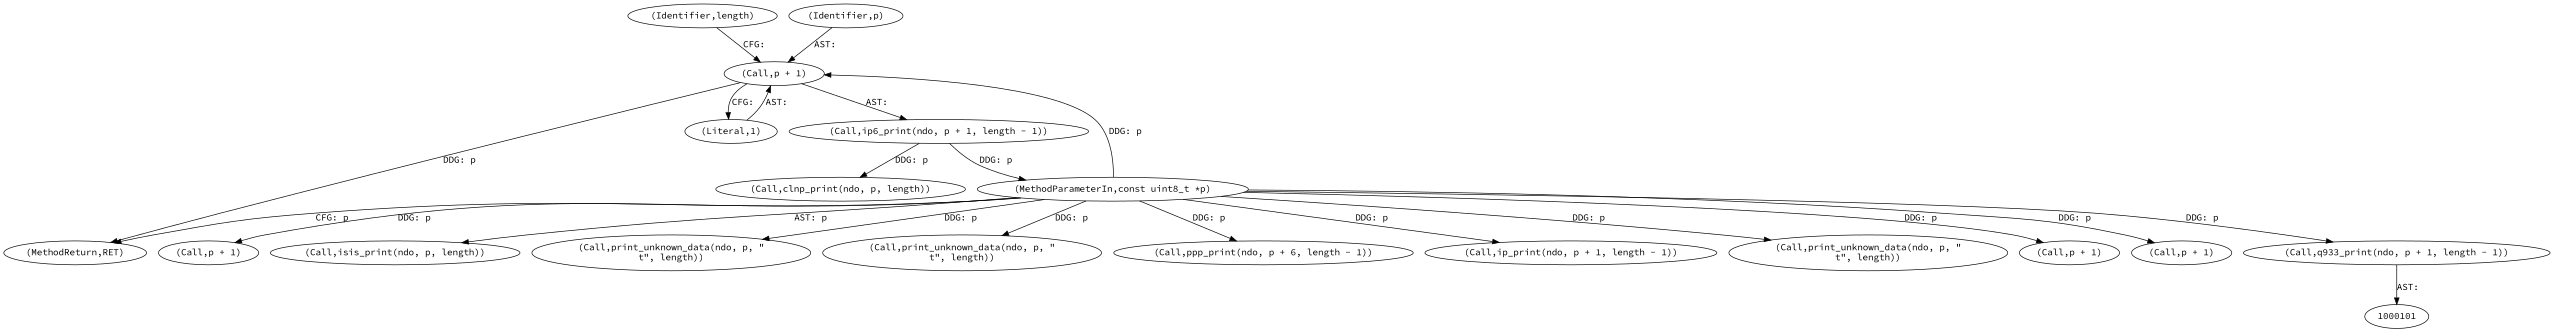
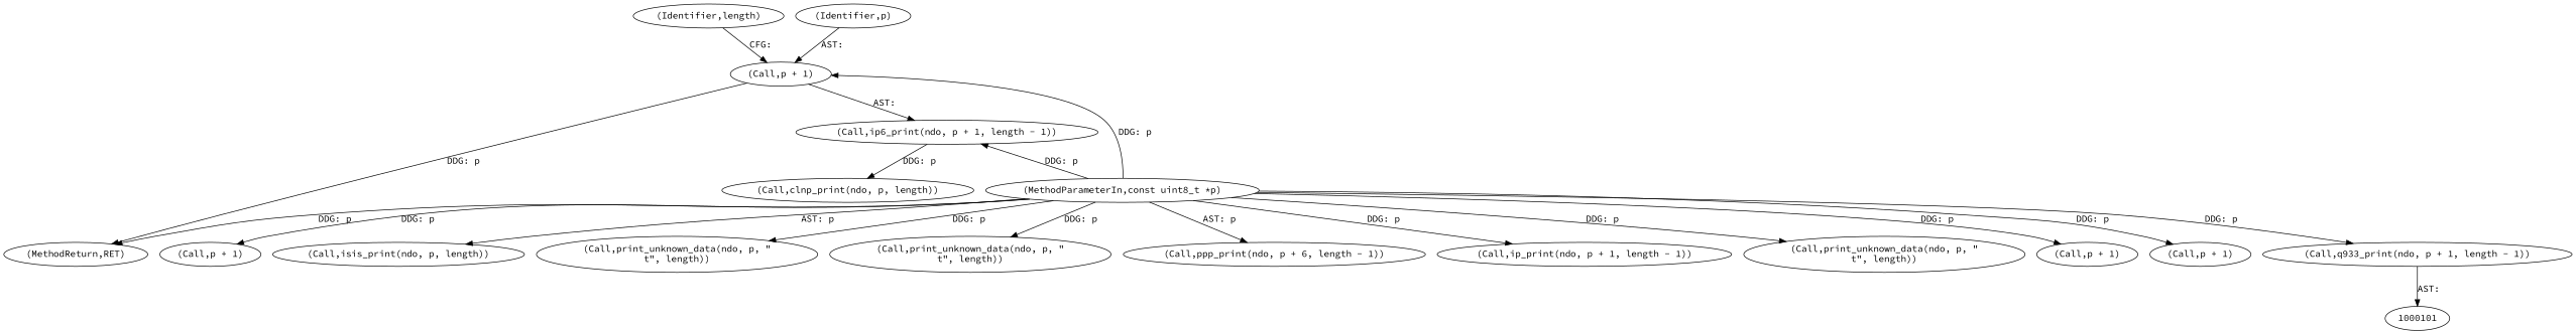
  digraph {
    fontname="Source Code Pro"
    node [fontname="Source Code Pro"]
    edge [fontname="Source Code Pro"]
    n1 [label="(Call,p + 1)"]
    n2 [label="(MethodReturn,RET)"]
-   n3 [label="(Literal,1)"]
    n4 [label="(Call,ip6_print(ndo, p + 1, length - 1))"]
    n5 [label="(Call,clnp_print(ndo, p, length))"]
    n6 [label="(MethodParameterIn,const uint8_t *p)"]
    n7 [label="(Call,p + 1)"]
    n8 [label="(Call,isis_print(ndo, p, length))"]
    n9 [label="(Call,print_unknown_data(ndo, p, \"\n\t\", length))"]
    n10 [label="(Call,print_unknown_data(ndo, p, \"\n\t\", length))"]
    n11 [label="(Call,ppp_print(ndo, p + 6, length - 1))"]
    n12 [label="(Call,ip_print(ndo, p + 1, length - 1))"]
    n13 [label="(Call,print_unknown_data(ndo, p, \"\n\t\", length))"]
    n14 [label="(Call,p + 1)"]
    n15 [label="(Call,p + 1)"]
    n16 [label="(Call,q933_print(ndo, p + 1, length - 1))"]
    1000101
    n18 [label="(Identifier,length)"]
    n19 [label="(Identifier,p)"]
    n1 -> n2 [label="DDG: p"]
-   n1 -> n3 [label="CFG: "]
    n1 -> n4 [label="AST: "]
-   n3 -> n1 [label="AST: "]
    n4 -> n5 [label="DDG: p"]
    n6 -> n1 [label="DDG: p"]
-   n6 -> n2 [label="CFG: p"]
-   n4 -> n6 [label="DDG: p"]
+   n6 -> n2 [label="DDG: p"]
+   n6 -> n4 [label="DDG: p"]
    n6 -> n7 [label="DDG: p"]
    n6 -> n8 [label="AST: p"]
    n6 -> n9 [label="DDG: p"]
    n6 -> n10 [label="DDG: p"]
-   n6 -> n11 [label="DDG: p"]
+   n6 -> n11 [label="AST: p"]
    n6 -> n12 [label="DDG: p"]
    n6 -> n13 [label="DDG: p"]
    n6 -> n14 [label="DDG: p"]
    n6 -> n15 [label="DDG: p"]
    n6 -> n16 [label="DDG: p"]
    n16 -> 1000101 [label="AST: "]
    n18 -> n1 [label="CFG: "]
    n19 -> n1 [label="AST: "]
  }
